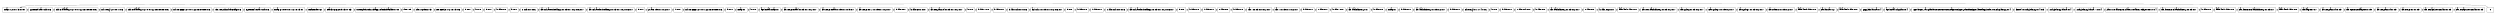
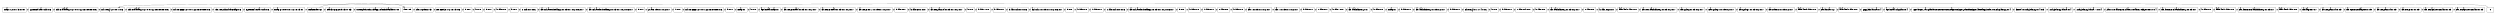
  digraph {
    rankdir=TB
    node [shape=box]
    edge [constraint=false]
    n1 [label="nmap 172.18.1.5 -A M0 "]
    n2 [label="systemctl start ssh A16 "]
    n3 [label="ssh -R blabla:22:127.0.0.1:22 serveo.net A16 "]
    n4 [label="ssh root@127.0.0.1 A16 "]
    n5 [label="ssh -R blabla:22:127.0.0.1:22 serveo.net A16 "]
    n6 [label="ssh -R 6666:127.0.0.1:22 serveo.net A16 "]
    n7 [label="vim /etc/ssh/sshd_config A16 "]
    n8 [label="systemctl restart ssh A16 "]
    n9 [label="nmap -p 10000 -A 172.18.1.5 A1 "]
    n10 [label="msfconsole M2 "]
    n11 [label="search CVE-2019-15107 A3 "]
    n12 [label="use exploit/unix/webapp/webmin_backdoor M8 "]
    n13 [label="show A5 "]
    n14 [label="show options M5 "]
    n15 [label="set LHOST 172.18.1.5 M6 "]
    n16 [label="ls A10 "]
    n17 [label="ls A10 "]
    n18 [label="ls A10 "]
    n19 [label="ls -hlA A10 "]
    n20 [label="ls A10 "]
    n21 [label="ls .ssh A10 A16 "]
    n22 [label="cat .ssh/autorized_keys A1 A9 A11 A12 A16 A17 "]
    n23 [label="cat .ssh/authorized_keys A1 A9 A11 A12 A16 A17 "]
    n24 [label="ls A10 "]
    n25 [label="ps aux  A9 A11 A12 A17 "]
    n26 [label="ls A10 "]
    n27 [label="ssh -R 6666:127.0.0.1:22 serveo.net A16 "]
    n28 [label="ls A10 "]
    n29 [label="nmap A1 "]
    n30 [label="ls A10 "]
    n31 [label="apt install nmap A1 "]
    n32 [label="cat /etc/crontab] A1 A9 A11 A12 A17 "]
-   n33 [label="cat /etc/crontab A1 A9 A11 A19 A17"]
+   n33 [label="cat /etc/crontab A1 A9 A11 A12 A17 "]
    n34 [label="cat /etc/cron.*/* A1 A9 A11 A12 A17 "]
    n35 [label="ls -hlA A10 "]
    n36 [label="ls -hlA cron* A10 "]
    n37 [label="cat /etc/passwd A1 A9 A11 A12 A17 "]
    n38 [label="ls A10 "]
    n39 [label="ls -hlA * A10 "]
    n40 [label="ls -hlA A10 "]
    n41 [label="ls -hlA .ssh A10 A16 "]
    n42 [label="api .ssh/* A1 A9 A11 A12 A16 A17"]
    n43 [label="ls A10 "]
    n44 [label="ls -hlA A10 "]
    n45 [label="ls -hlA A10 "]
    n46 [label="ls -hlA .ssh A10 A16 "]
    n47 [label="cat .ssh/authorized_keys A1 A9 A11 A12 A16 A17 "]
    n48 [label="ls A10 "]
    n49 [label="ls -hlA A10 "]
    n50 [label="ls -hlA A10 "]
    n51 [label="ls -hlA A10 "]
    n52 [label="ls -hlA A10 "]
-   n53 [label="cat * A1 A9 A10 A12 A17"]
+   n53 [label="cat * A1 A9 A11 A12 A17 "]
    n54 [label="cat .* A1 A9 A11 A12 A17 "]
    n55 [label="ls -hlA A10 "]
    n56 [label="ls -hlA A10 "]
    n57 [label="ls -hlA * A10 "]
    n58 [label="cat .bash_history M11 "]
    n59 [label="ls -hlA A10 "]
    n60 [label="nmap A1 "]
    n61 [label="ls -hlA A10 "]
    n62 [label="cat .bash_history A1 A9 A12 A17 "]
    n63 [label="ls -hlA A10 "]
    n64 [label="ssh eve@10.1.17.4 M16 "]
    n65 [label="ls A10 "]
    n66 [label="ls -hlA A10 "]
    n67 [label="ls -hlA .ssh A10 "]
    n68 [label="ls -hlA A10 "]
    n69 [label="cat .bash_history A1 A9 A12 A17 "]
    n70 [label="ls -hlA A10 "]
    n71 [label="ls -hlA /tmp A10 "]
    n72 [label="alias ll='ls -hlA' A10 "]
    n73 [label="cat root/.bash_history A1 A9 A12 A17 "]
    n74 [label="cat syslog A1 A9 A12 A17 "]
    n75 [label="zcat syslog.1 A1 A9 A12 A17 "]
    n76 [label="cat syslog.1 A1 A9 A12 A17 "]
    n77 [label="cat sudoers A1 A9 A12 A17 "]
    n78 [label="alias ll='ls -hlA' A10 "]
    n79 [label="cat id_rsa M12 "]
    n80 [label="alias ll='ls -hlA' A10 "]
    n81 [label="gpg2john id_rsa A14 "]
    n82 [label="apt install ssh2john A14 "]
    n83 [label="wget https://raw.githubusercontent.com/magnumripper/JohnTheRipper/bleeding-jumbo/run/ssh2john.py A14 "]
    n84 [label="chmod +x ssh2john.py A14 A15 "]
    n85 [label="./ssh2john.py id_rsa A14 "]
    n86 [label="./ssh2john.py id_rsa > x A14 "]
    n87 [label="john --wordlist=/usr/share/wordlists/rockyou.txt x M14 "]
    n88 [label="cat /home/eve/.bash_history A1 A9 A17 "]
    n89 [label="ls -hlA A10 "]
    n90 [label="alias ll='ls -hlA' A10 "]
    n91 [label="cat /home/eve/.bash_history A1 A9 A17 "]
    n92 [label="alias ll='ls -hlA' A10 "]
    n93 [label="cat flag.txt M17 "]
    n94 [label="cat /etc/passwd A1 A9 "]
    n95 [label="cat top-secret/flag.txt A1 A9 "]
    n96 [label="cat /etc/passwd A1 A9 "]
    n97 [label="cat /etc/cron* A1 A9 "]
    n98 [label="cat /etc/api/sources.list A1 A9 "]
    n99 [label="cat /etc/apt/sources.list A1 A9 "]
    0
    n1 -> n2
    n2 -> n3
    n3 -> n4
    n4 -> n5
    n5 -> n6
    n6 -> n7
    n7 -> n8
    n8 -> n9
    n9 -> n10
    n10 -> n11
    n11 -> n12
-   n12 -> n13
+   n10 -> n13
    n13 -> n14
    n14 -> n15
    n15 -> n16
    n16 -> n17
    n17 -> n18
    n18 -> n19
    n19 -> n20
    n20 -> n21
    n21 -> n22
    n22 -> n23
    n23 -> n24
    n24 -> n25
    n25 -> n26
    n26 -> n27
    n27 -> n28
    n28 -> n29
    n29 -> n30
    n30 -> n31
    n31 -> n32
    n32 -> n33
    n33 -> n34
    n34 -> n35
    n35 -> n36
    n36 -> n37
    n37 -> n38
    n38 -> n39
    n39 -> n40
    n40 -> n41
    n41 -> n42
    n42 -> n43
    n43 -> n44
    n44 -> n45
    n45 -> n46
    n46 -> n47
    n47 -> n48
    n48 -> n49
    n49 -> n50
    n50 -> n51
    n51 -> n52
    n52 -> n53
    n53 -> n54
    n54 -> n55
    n55 -> n56
    n56 -> n57
    n57 -> n58
    n58 -> n59
    n59 -> n60
    n60 -> n61
    n61 -> n62
    n62 -> n63
    n63 -> n64
    n64 -> n65
    n65 -> n66
    n66 -> n67
    n67 -> n68
    n68 -> n69
    n69 -> n70
    n70 -> n71
    n71 -> n72
    n72 -> n73
    n73 -> n74
    n74 -> n75
    n75 -> n76
    n76 -> n77
    n77 -> n78
    n78 -> n79
    n79 -> n80
    n80 -> n81
    n81 -> n82
    n82 -> n83
    n83 -> n84
    n84 -> n85
    n85 -> n86
    n86 -> n87
    n87 -> n88
    n88 -> n89
    n89 -> n90
    n90 -> n91
    n91 -> n92
    n92 -> n93
    n93 -> n94
    n94 -> n95
    n95 -> n96
    n96 -> n97
    n97 -> n98
    n98 -> n99
-   0 -> n1
+   0 -> n4
  }
